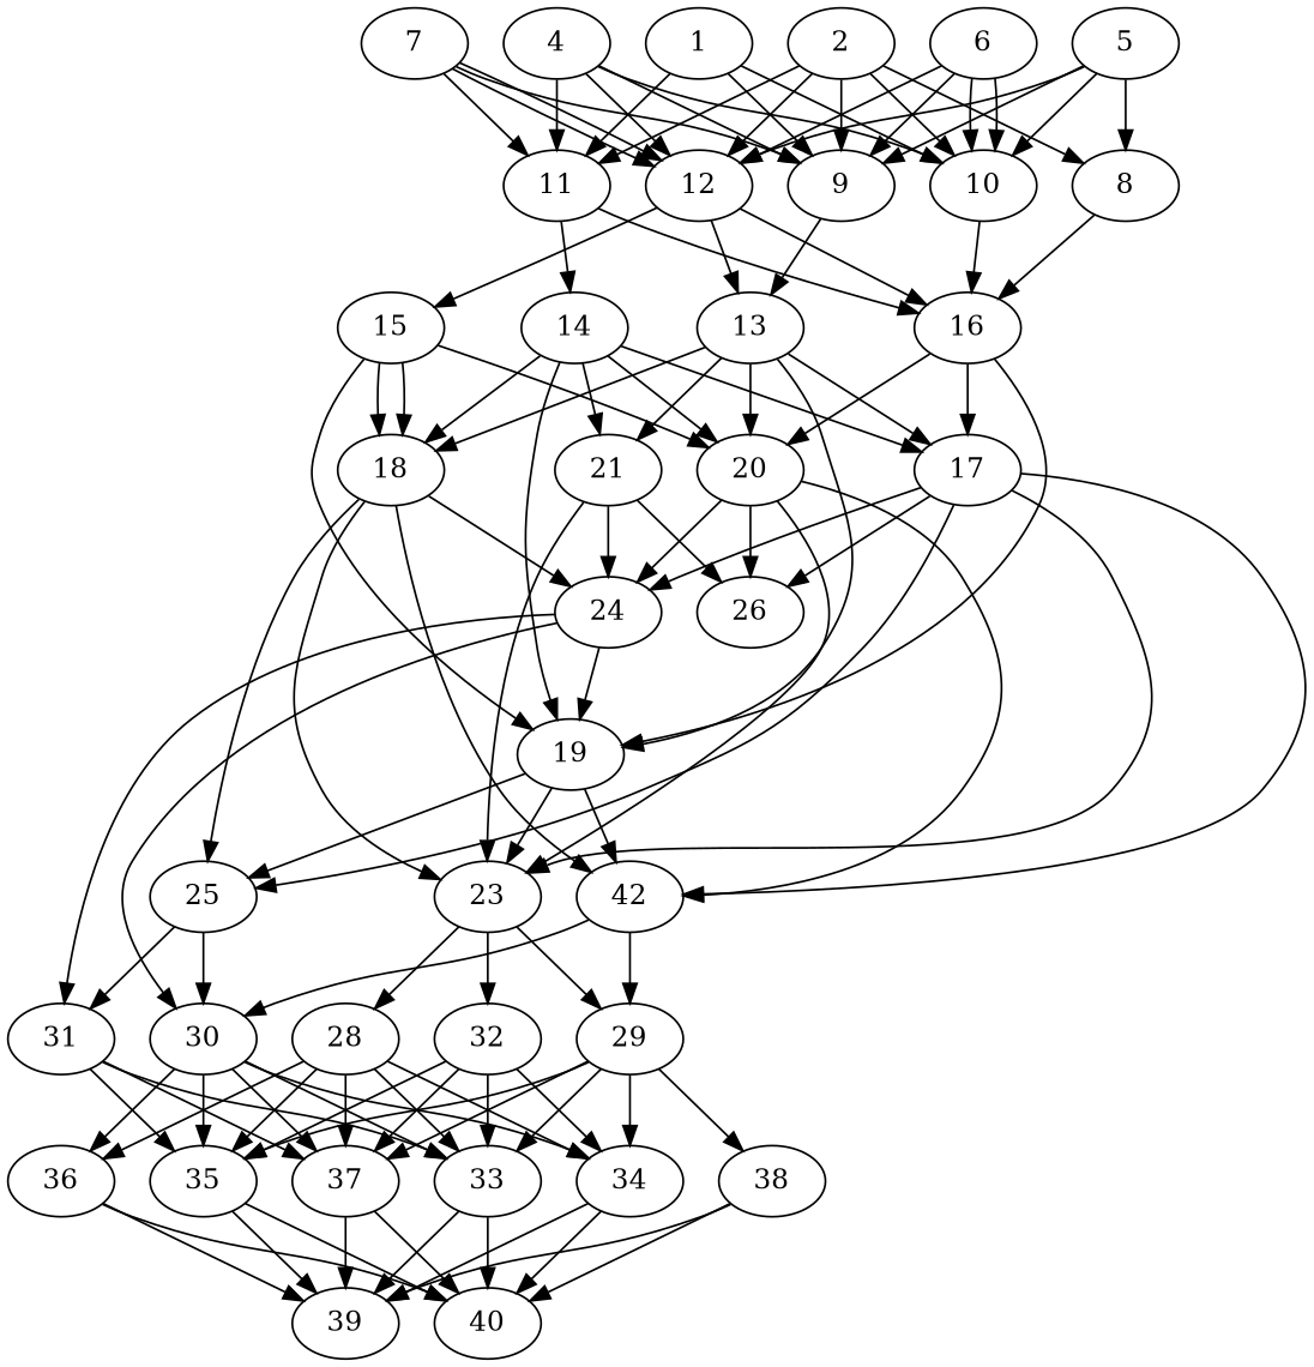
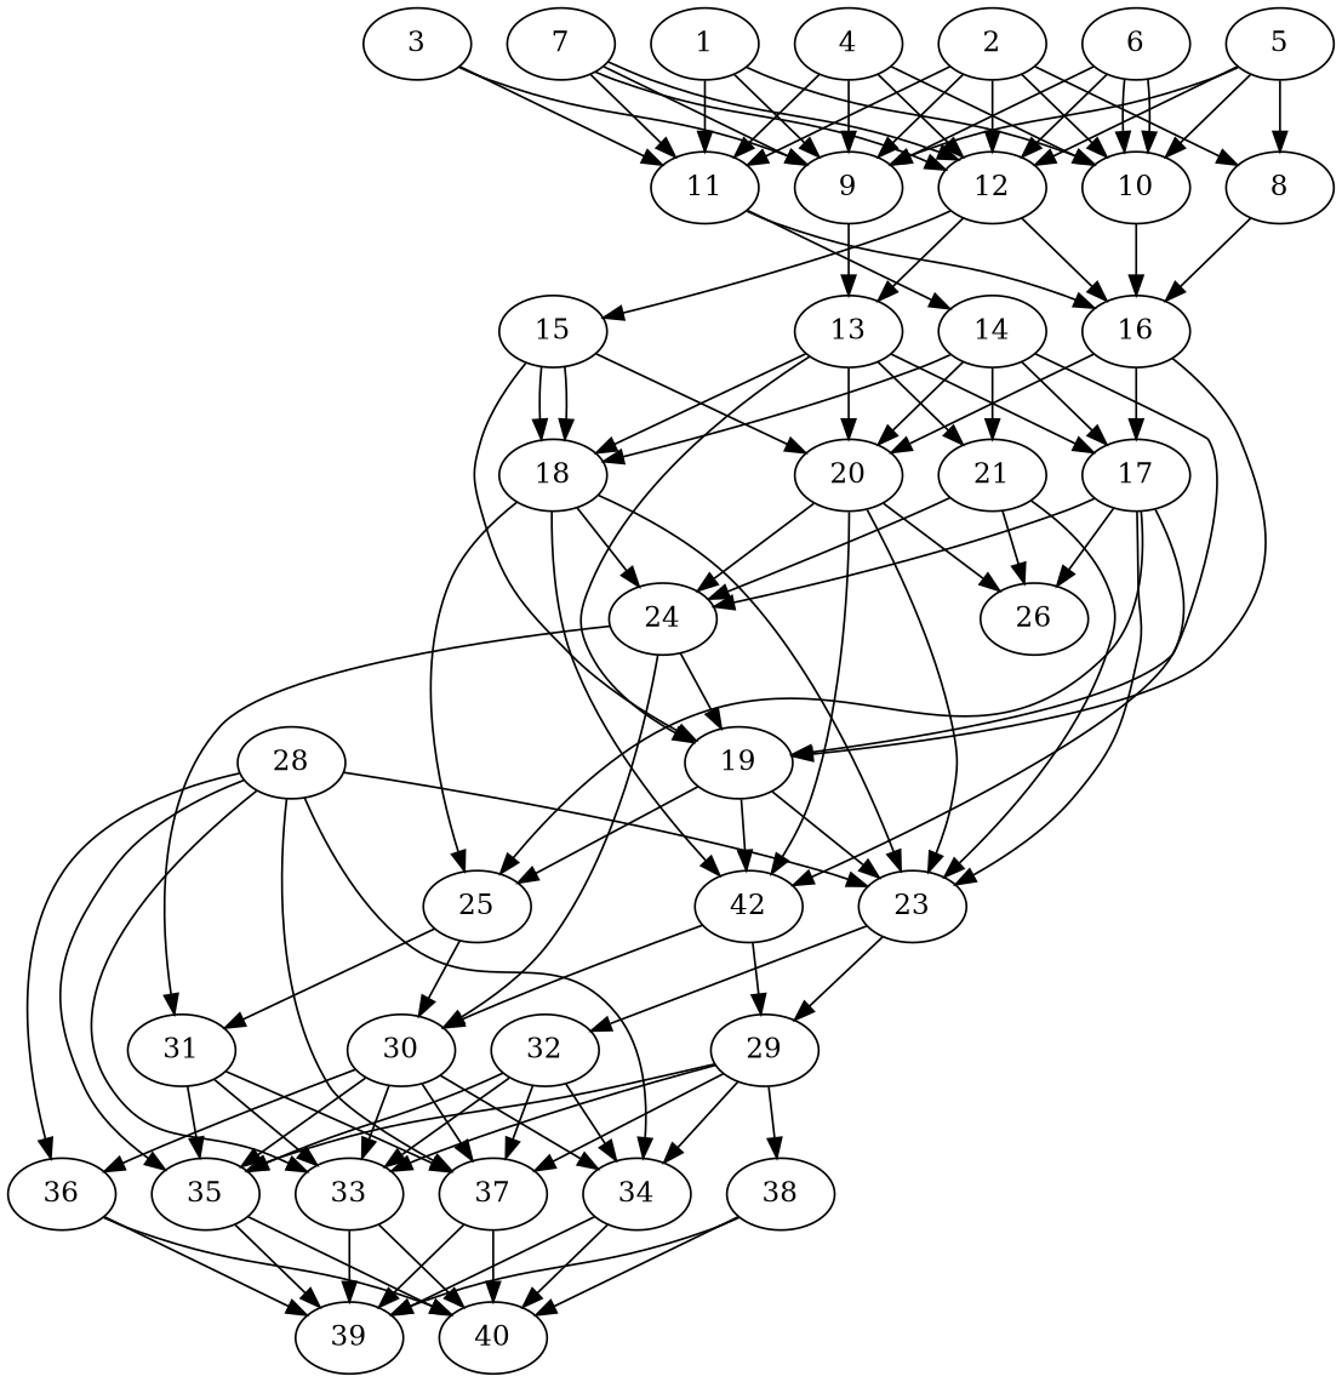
  digraph {
    node [alpha=0.10]
    1 [alpha=0.09 expect_size=23867392]
    9 [alpha=0.14 expect_size=11874304]
    10 [alpha=0.07 expect_size=36459520]
    11 [alpha=0.18 expect_size=18355200]
    13 [alpha=0.06 expect_size=47254528]
    16 [alpha=0.02 expect_size=24556544]
    14 [alpha=0.13 expect_size=23157760]
    17 [expect_size=23404544]
    19 [alpha=0.01 expect_size=45100032]
    20 [alpha=0.06 expect_size=30770176]
    18 [alpha=0.04 expect_size=34260992]
    21 [alpha=0.19 expect_size=46583808]
    2 [alpha=0.04 expect_size=24310784]
    8 [alpha=0.05 expect_size=48106496]
    12 [expect_size=38695936]
    15 [alpha=0.11 expect_size=17890304]
+   3 [expect_size=6727680]
    4 [alpha=0.18 expect_size=20864000]
    5 [alpha=0.03 expect_size=37355520]
    6 [alpha=0.20 expect_size=9202688]
    7 [alpha=0.05 expect_size=13255680]
    n22 [alpha=0.19 expect_size=41795584 label=42]
    23 [alpha=0.01 expect_size=19259392]
    24 [alpha=0.09 expect_size=32299008]
    25 [expect_size=16374784]
    26 [alpha=0.14 expect_size=42230784]
    29 [alpha=0.13 expect_size=32389120]
    30 [alpha=0.14 expect_size=34833408]
    28 [alpha=0.05 expect_size=23490560]
    32 [alpha=0.01 expect_size=45173760]
    31 [alpha=0.00 expect_size=48615424]
    33 [alpha=0.20 expect_size=43578368]
    34 [alpha=0.06 expect_size=45314048]
    35 [alpha=0.17 expect_size=18814976]
    37 [alpha=0.04 expect_size=28603392]
    38 [alpha=0.04 expect_size=29676544]
    36 [alpha=0.17 expect_size=43382784]
    39 [alpha=0.00 expect_size=42281984]
    40 [alpha=0.07 expect_size=25865216]
    1 -> 9
    1 -> 10
    1 -> 11
    9 -> 13
    10 -> 16
    11 -> 16
    11 -> 14
    13 -> 17
    13 -> 19
    13 -> 20
    13 -> 18
    13 -> 21
    16 -> 17
    16 -> 19
    16 -> 20
    14 -> 17
    14 -> 19
    14 -> 20
    14 -> 18
    14 -> 21
    17 -> n22
    17 -> 23
    17 -> 24
    17 -> 25
    17 -> 26
    19 -> n22
    19 -> 23
    19 -> 25
    20 -> n22
    20 -> 23
    20 -> 24
    20 -> 26
    18 -> n22
    18 -> 23
    18 -> 24
    18 -> 25
    21 -> 23
    21 -> 24
    21 -> 26
    2 -> 9
    2 -> 10
    2 -> 11
    2 -> 8
    2 -> 12
    8 -> 16
    12 -> 13
    12 -> 16
    12 -> 15
    15 -> 19
    15 -> 20
    15 -> 18
    15 -> 18
+   3 -> 9
+   3 -> 11
    4 -> 9
    4 -> 10
    4 -> 11
    4 -> 12
    5 -> 9
    5 -> 10
    5 -> 8
    5 -> 12
    6 -> 9
    6 -> 10
    6 -> 10
    6 -> 12
    7 -> 9
    7 -> 11
    7 -> 12
    7 -> 12
    n22 -> 29
    n22 -> 30
    23 -> 29
-   23 -> 28
+   28 -> 23
    23 -> 32
    24 -> 19
    24 -> 30
    24 -> 31
    25 -> 30
    25 -> 31
    29 -> 33
    29 -> 34
    29 -> 35
    29 -> 37
    29 -> 38
    30 -> 33
    30 -> 34
    30 -> 35
    30 -> 37
    30 -> 36
    28 -> 33
    28 -> 34
    28 -> 35
    28 -> 37
    28 -> 36
    32 -> 33
    32 -> 34
    32 -> 35
    32 -> 37
    31 -> 33
    31 -> 35
    31 -> 37
    33 -> 39
    33 -> 40
    34 -> 39
    34 -> 40
    35 -> 39
    35 -> 40
    37 -> 39
    37 -> 40
    38 -> 39
    38 -> 40
    36 -> 39
    36 -> 40
  }
